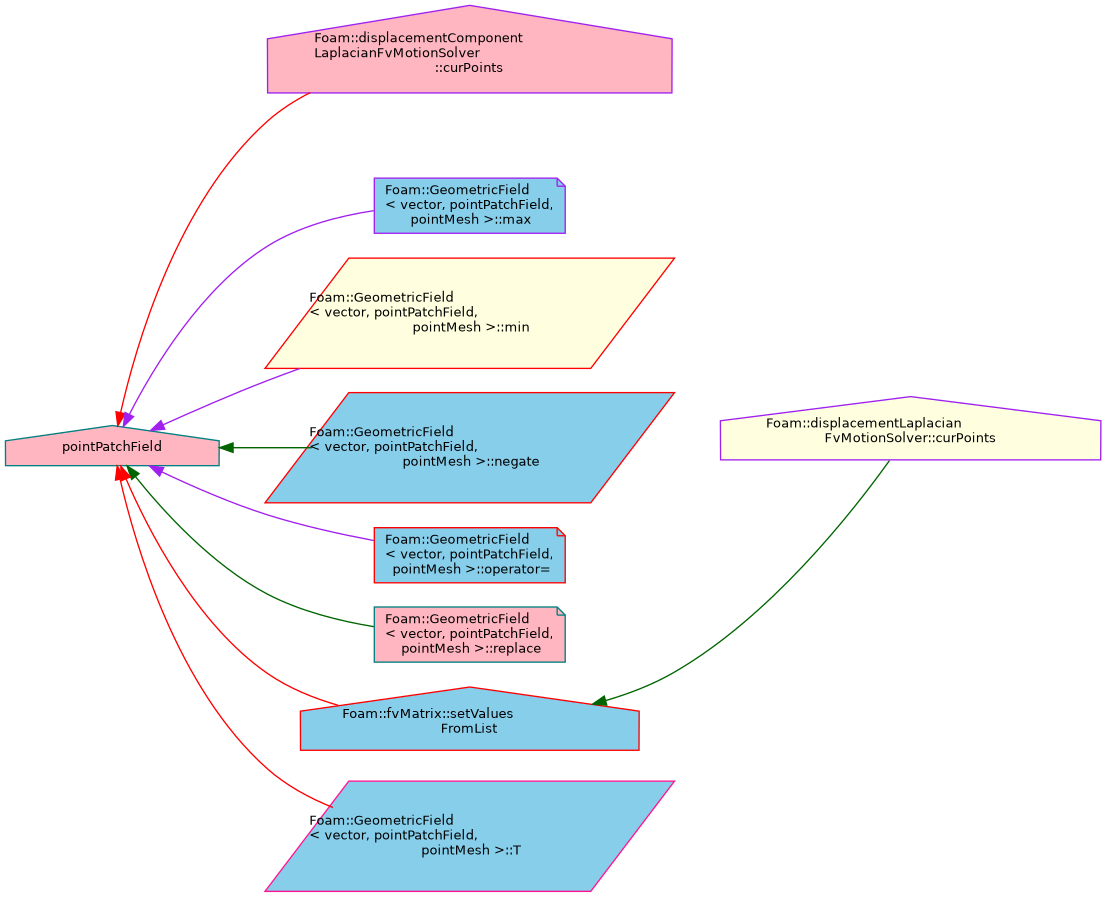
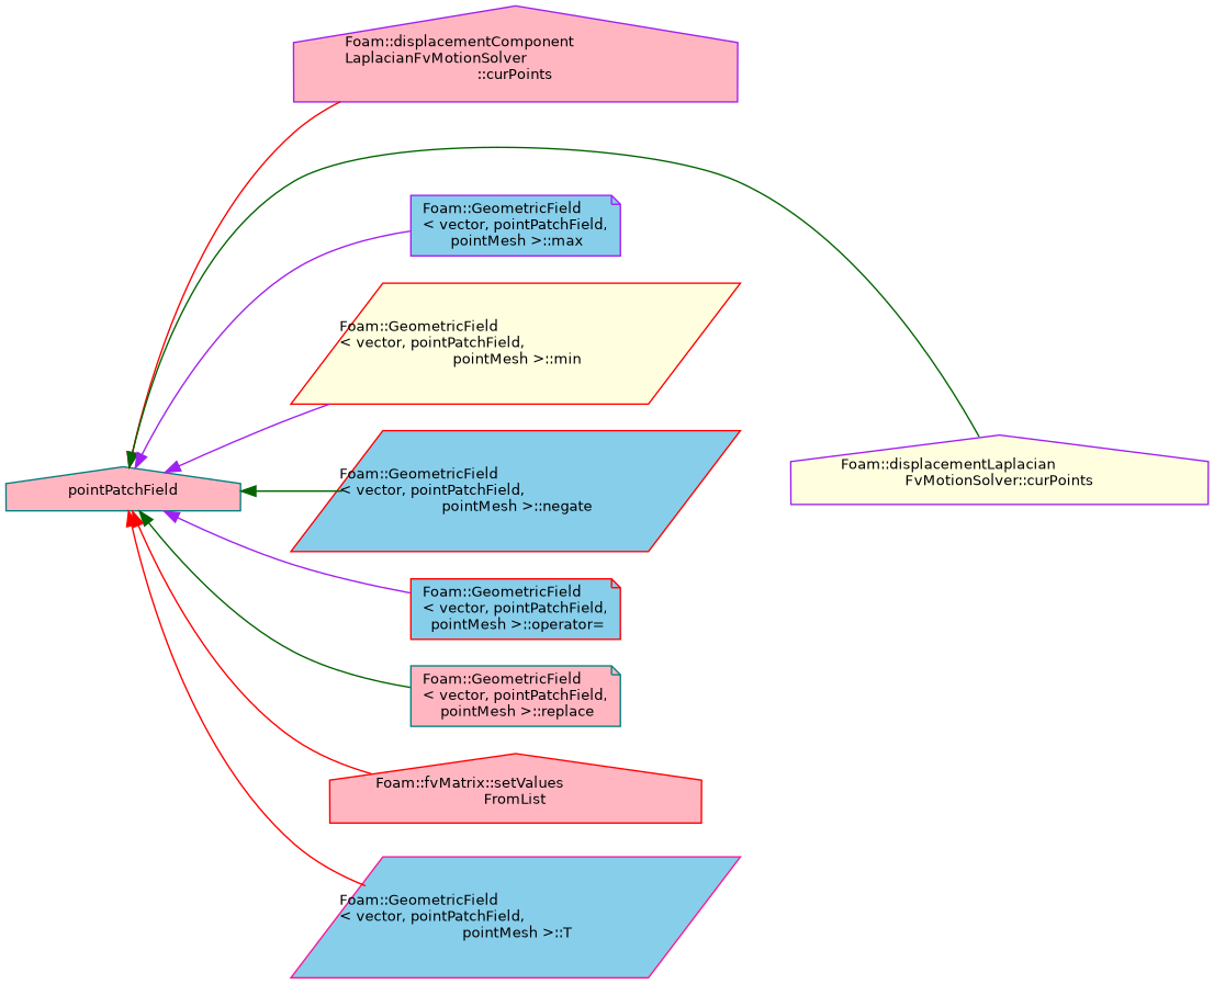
  digraph {
    rankdir=LR
    node [color=red fillcolor=lightpink fontname=Helvetica fontsize=10 shape=house style=filled]
    edge [color=red dir=back fontname=Helvetica fontsize=10 labelfontname=Helvetica labelfontsize=10 style=solid]
    n1 [color=teal fontcolor=black height=0.2 label=pointPatchField width=0.4]
    n2 [color=purple height=0.2 label="Foam::displacementComponent\lLaplacianFvMotionSolver\l::curPoints" width=0.4]
    n3 [color=purple fillcolor=lightyellow height=0.2 label="Foam::displacementLaplacian\lFvMotionSolver::curPoints" width=0.4]
    n4 [color=purple fillcolor=skyblue height=0.2 label="Foam::GeometricField\l\< vector, pointPatchField,\l pointMesh \>::max" shape=note width=0.4]
    n5 [fillcolor=lightyellow height=0.2 label="Foam::GeometricField\l\< vector, pointPatchField,\l pointMesh \>::min" shape=parallelogram width=0.4]
    n6 [fillcolor=skyblue height=0.2 label="Foam::GeometricField\l\< vector, pointPatchField,\l pointMesh \>::negate" shape=parallelogram width=0.4]
    n7 [fillcolor=skyblue height=0.2 label="Foam::GeometricField\l\< vector, pointPatchField,\l pointMesh \>::operator=" shape=note width=0.4]
    n8 [color=teal height=0.2 label="Foam::GeometricField\l\< vector, pointPatchField,\l pointMesh \>::replace" shape=note width=0.4]
-   n9 [fillcolor=skyblue height=0.2 label="Foam::fvMatrix::setValues\lFromList" width=0.4]
+   n9 [height=0.2 label="Foam::fvMatrix::setValues\lFromList" width=0.4]
    n10 [color=deeppink fillcolor=skyblue height=0.2 label="Foam::GeometricField\l\< vector, pointPatchField,\l pointMesh \>::T" shape=parallelogram width=0.4]
    n1 -> n2
-   n9 -> n3 [color=darkgreen]
+   n1 -> n3 [color=darkgreen]
    n1 -> n4 [color=purple]
    n1 -> n5 [color=purple]
    n1 -> n6 [color=darkgreen]
    n1 -> n7 [color=purple]
    n1 -> n8 [color=darkgreen]
    n1 -> n9
    n1 -> n10
  }
